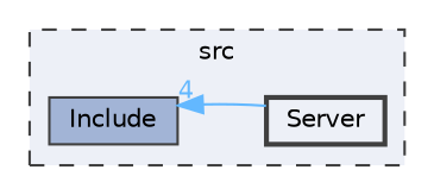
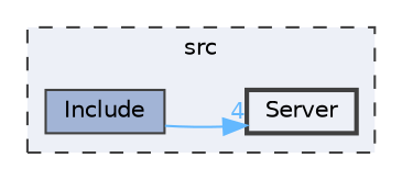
  digraph {
    compound=true
    rankdir=LR
    node [color=grey25 fontname=Helvetica fontsize=10 shape=box]
    n1 [fillcolor="#a2b4d6" height=0.2 label=Include style=filled width=0.4]
    n2 [fillcolor="#edf0f7" height=0.2 label=Server style="filled,bold" width=0.4]
    subgraph cluster_1 {
      bgcolor="#edf0f7"
      fontname=Helvetica
      fontsize=10
      label=src
      pencolor=grey25
      style="filled,dashed"
      n1
      n2
    }
-   n2 -> n1 [color=steelblue1 fontcolor=steelblue1 fontname=Helvetica fontsize=10 headlabel=4 labeldistance=1.5 labelfontname=Helvetica labelfontsize=10]
+   n1 -> n2 [color=steelblue1 fontcolor=steelblue1 fontname=Helvetica fontsize=10 headlabel=4 labeldistance=1.5 labelfontname=Helvetica labelfontsize=10]
  }
